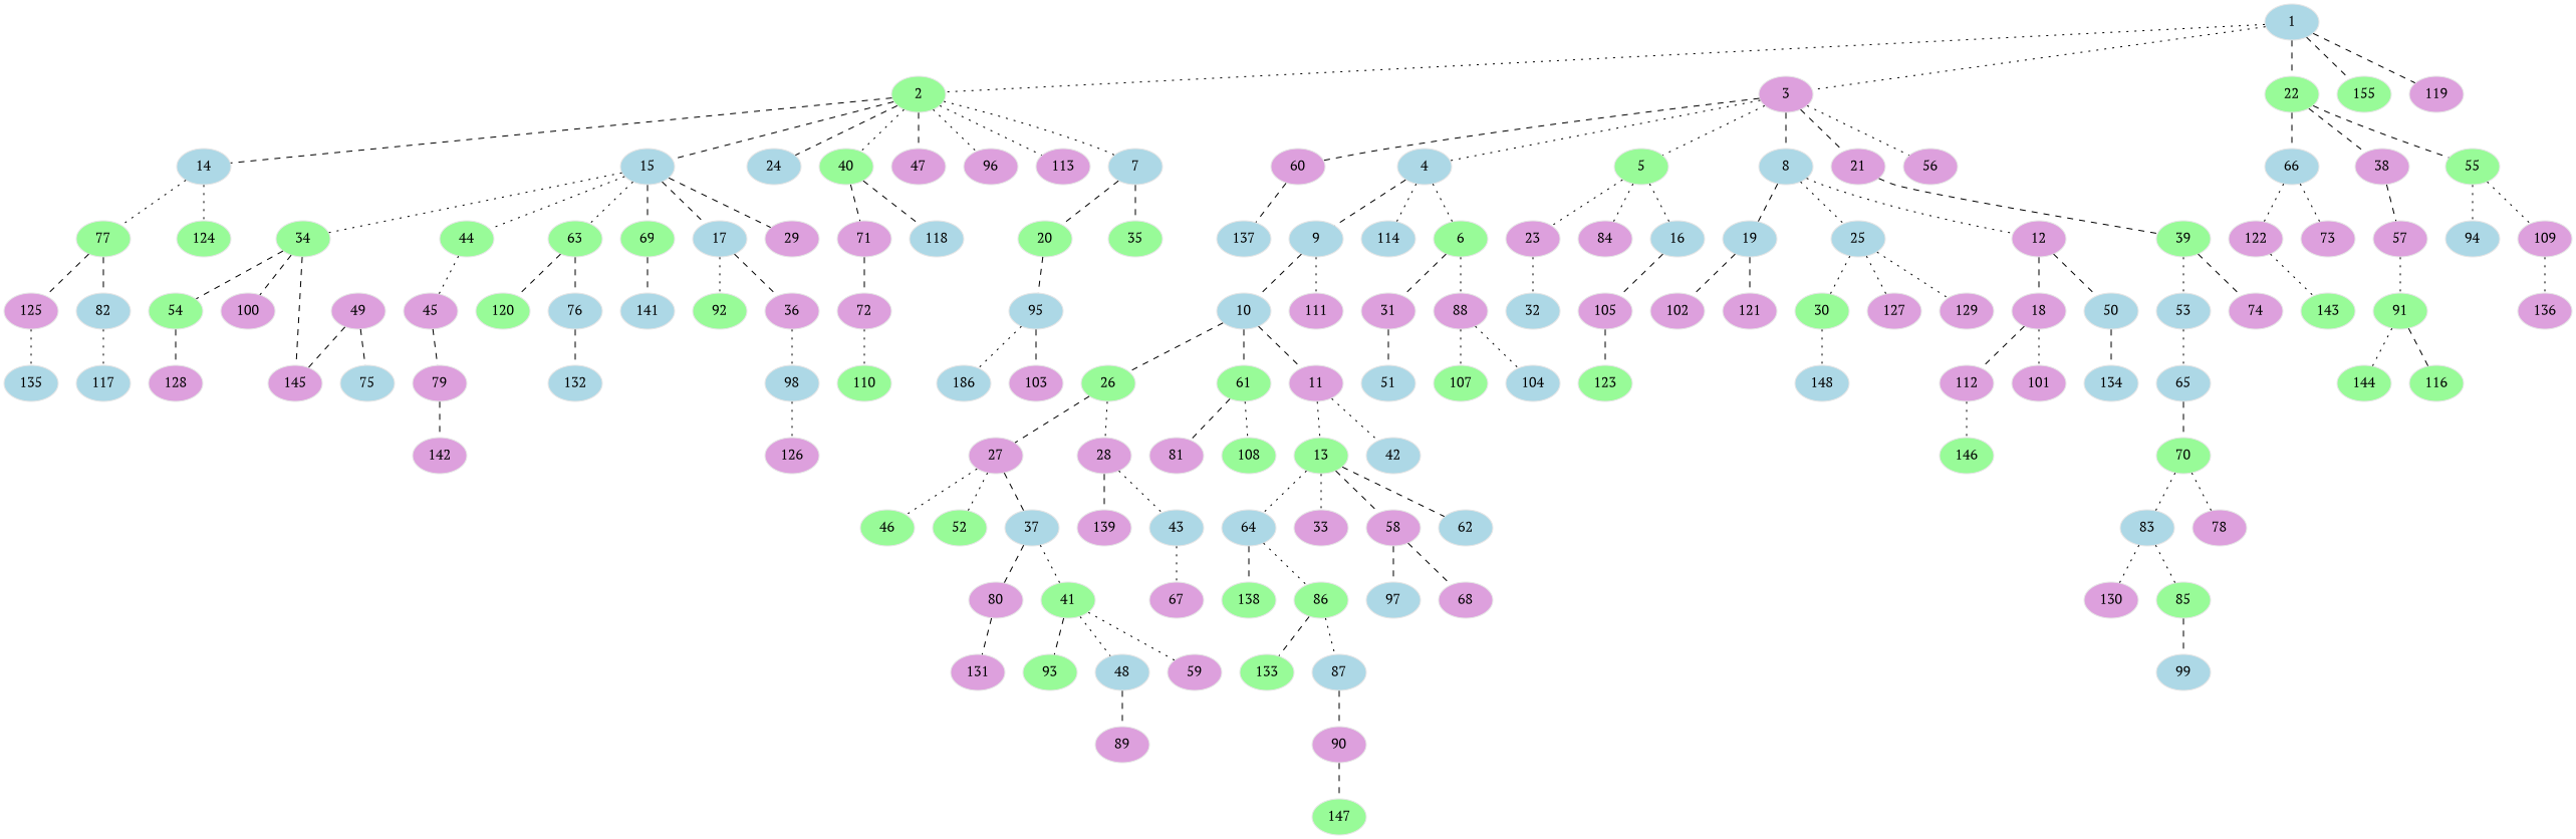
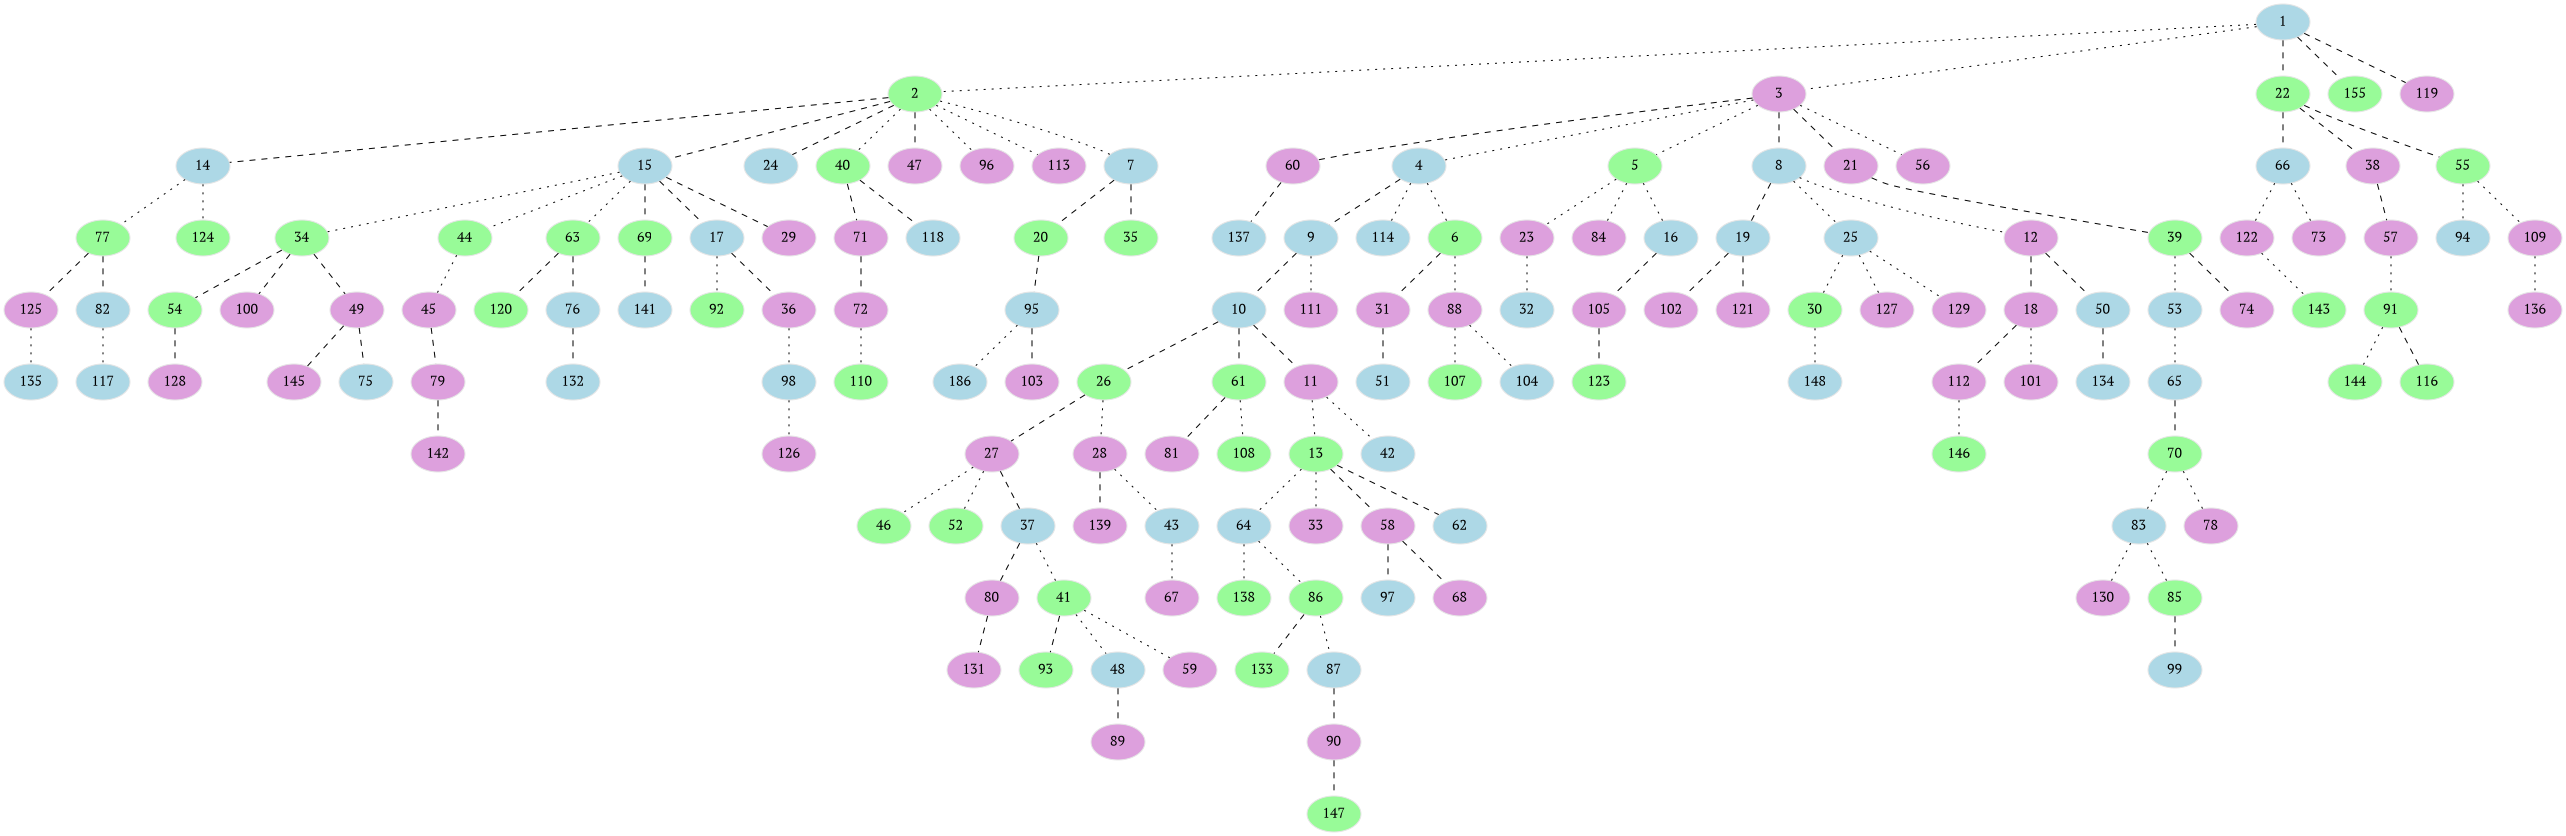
  graph {
    fontname="PT Serif"
    node [color=gray90 fillcolor=plum fontname="PT Serif" style=filled]
    edge [fontname="PT Serif" style=dashed]
    1 [fillcolor=lightblue]
    2 [fillcolor=palegreen]
    3
    22 [fillcolor=palegreen]
    n5 [fillcolor=palegreen label=155]
    119
    7 [fillcolor=lightblue]
    14 [fillcolor=lightblue]
    15 [fillcolor=lightblue]
    24 [fillcolor=lightblue]
    40 [fillcolor=palegreen]
    47
    96
    113
    4 [fillcolor=lightblue]
    5 [fillcolor=palegreen]
    8 [fillcolor=lightblue]
    21
    56
    60
    38
    55 [fillcolor=palegreen]
    66 [fillcolor=lightblue]
    20 [fillcolor=palegreen]
    35 [fillcolor=palegreen]
    77 [fillcolor=palegreen]
    124 [fillcolor=palegreen]
    17 [fillcolor=lightblue]
    29
    34 [fillcolor=palegreen]
    44 [fillcolor=palegreen]
    63 [fillcolor=palegreen]
    69 [fillcolor=palegreen]
    71
    118 [fillcolor=lightblue]
    6 [fillcolor=palegreen]
    9 [fillcolor=lightblue]
    114 [fillcolor=lightblue]
    16 [fillcolor=lightblue]
    23
    84
    12
    19 [fillcolor=lightblue]
    25 [fillcolor=lightblue]
    39 [fillcolor=palegreen]
    137 [fillcolor=lightblue]
    31
    88
    10 [fillcolor=lightblue]
    111
    105
    32 [fillcolor=lightblue]
    51 [fillcolor=lightblue]
    104 [fillcolor=lightblue]
    107 [fillcolor=palegreen]
    95 [fillcolor=lightblue]
    18
    50 [fillcolor=lightblue]
    102
    121
    30 [fillcolor=palegreen]
    127
    129
    11
    26 [fillcolor=palegreen]
    61 [fillcolor=palegreen]
    13 [fillcolor=palegreen]
    42 [fillcolor=lightblue]
    27
    28
    81
    108 [fillcolor=palegreen]
    33
    58
    62 [fillcolor=lightblue]
    64 [fillcolor=lightblue]
    101
    112
    134 [fillcolor=lightblue]
    68
    97 [fillcolor=lightblue]
    86 [fillcolor=palegreen]
    138 [fillcolor=palegreen]
    82 [fillcolor=lightblue]
    125
    36
    92 [fillcolor=palegreen]
    49
    54 [fillcolor=palegreen]
    100
    45
    76 [fillcolor=lightblue]
    120 [fillcolor=palegreen]
    141 [fillcolor=lightblue]
    123 [fillcolor=palegreen]
    98 [fillcolor=lightblue]
    146 [fillcolor=palegreen]
    103
    n99 [fillcolor=lightblue label=186]
    53 [fillcolor=lightblue]
    74
    57
    94 [fillcolor=lightblue]
    109
    73
    122
    148 [fillcolor=lightblue]
    37 [fillcolor=lightblue]
    46 [fillcolor=palegreen]
    52 [fillcolor=palegreen]
    43 [fillcolor=lightblue]
    139
    41 [fillcolor=palegreen]
    80
    67
    75 [fillcolor=lightblue]
    145
    128
    126
    48 [fillcolor=lightblue]
    59
    93 [fillcolor=palegreen]
    131
    91 [fillcolor=palegreen]
    65 [fillcolor=lightblue]
    72
    89
    79
    142
    70 [fillcolor=palegreen]
    136
    116 [fillcolor=palegreen]
    144 [fillcolor=palegreen]
    132 [fillcolor=lightblue]
    87 [fillcolor=lightblue]
    133 [fillcolor=palegreen]
    78
    83 [fillcolor=lightblue]
    143 [fillcolor=palegreen]
    85 [fillcolor=palegreen]
    130
    110 [fillcolor=palegreen]
    117 [fillcolor=lightblue]
    135 [fillcolor=lightblue]
    99 [fillcolor=lightblue]
    90
    147 [fillcolor=palegreen]
    1 -- 2 [style=dotted]
    1 -- 3 [style=dotted]
    1 -- 22
    1 -- n5
    1 -- 119
    2 -- 7 [style=dotted]
    2 -- 14
    2 -- 15
    2 -- 24
    2 -- 40 [style=dotted]
    2 -- 47
    2 -- 96 [style=dotted]
    2 -- 113 [style=dotted]
    3 -- 4 [style=dotted]
    3 -- 5 [style=dotted]
    3 -- 8
    3 -- 21
    3 -- 56 [style=dotted]
    3 -- 60
    22 -- 38
    22 -- 55
    22 -- 66
    7 -- 20
    7 -- 35
    14 -- 77 [style=dotted]
    14 -- 124 [style=dotted]
    15 -- 17
    15 -- 29
    15 -- 34 [style=dotted]
    15 -- 44 [style=dotted]
    15 -- 63 [style=dotted]
    15 -- 69
    40 -- 71
    40 -- 118
    4 -- 6 [style=dotted]
    4 -- 9
    4 -- 114 [style=dotted]
    5 -- 16 [style=dotted]
    5 -- 23 [style=dotted]
    5 -- 84 [style=dotted]
    8 -- 12 [style=dotted]
    8 -- 19
    8 -- 25 [style=dotted]
    21 -- 39
    60 -- 137
    38 -- 57
    55 -- 94 [style=dotted]
    55 -- 109 [style=dotted]
    66 -- 73 [style=dotted]
    66 -- 122 [style=dotted]
    20 -- 95
    77 -- 82
    77 -- 125
    17 -- 36
    17 -- 92 [style=dotted]
-   34 -- 145
+   34 -- 49
    34 -- 54
    34 -- 100
    44 -- 45 [style=dotted]
    63 -- 76
    63 -- 120
    69 -- 141
    71 -- 72
    6 -- 31
    6 -- 88 [style=dotted]
    9 -- 10
    9 -- 111 [style=dotted]
    16 -- 105
    23 -- 32 [style=dotted]
    12 -- 18
    12 -- 50
    19 -- 102
    19 -- 121
    25 -- 30 [style=dotted]
    25 -- 127 [style=dotted]
    25 -- 129 [style=dotted]
    39 -- 53 [style=dotted]
    39 -- 74
    31 -- 51
    88 -- 104 [style=dotted]
    88 -- 107 [style=dotted]
    10 -- 11
    10 -- 26
    10 -- 61
    105 -- 123
    95 -- 103
    95 -- n99 [style=dotted]
    18 -- 101 [style=dotted]
    18 -- 112
    50 -- 134
    30 -- 148 [style=dotted]
    11 -- 13 [style=dotted]
    11 -- 42 [style=dotted]
    26 -- 27
    26 -- 28 [style=dotted]
    61 -- 81
    61 -- 108 [style=dotted]
    13 -- 33 [style=dotted]
    13 -- 58
    13 -- 62
    13 -- 64 [style=dotted]
    27 -- 37
    27 -- 46 [style=dotted]
    27 -- 52 [style=dotted]
    28 -- 43 [style=dotted]
    28 -- 139
    58 -- 68
    58 -- 97
    64 -- 86 [style=dotted]
-   64 -- 138
+   64 -- 138 [style=dotted]
    112 -- 146 [style=dotted]
    86 -- 87 [style=dotted]
    86 -- 133
    82 -- 117 [style=dotted]
    125 -- 135 [style=dotted]
    36 -- 98 [style=dotted]
    49 -- 75
    49 -- 145
    54 -- 128
    45 -- 79
    76 -- 132
    98 -- 126 [style=dotted]
    53 -- 65 [style=dotted]
    57 -- 91 [style=dotted]
    109 -- 136 [style=dotted]
    122 -- 143 [style=dotted]
    37 -- 41 [style=dotted]
    37 -- 80
    43 -- 67 [style=dotted]
    41 -- 48 [style=dotted]
    41 -- 59 [style=dotted]
    41 -- 93
    80 -- 131
    48 -- 89
    91 -- 116
    91 -- 144 [style=dotted]
    65 -- 70
    72 -- 110 [style=dotted]
    79 -- 142
    70 -- 78 [style=dotted]
    70 -- 83 [style=dotted]
    87 -- 90
    83 -- 85 [style=dotted]
    83 -- 130 [style=dotted]
    85 -- 99
    90 -- 147
  }
